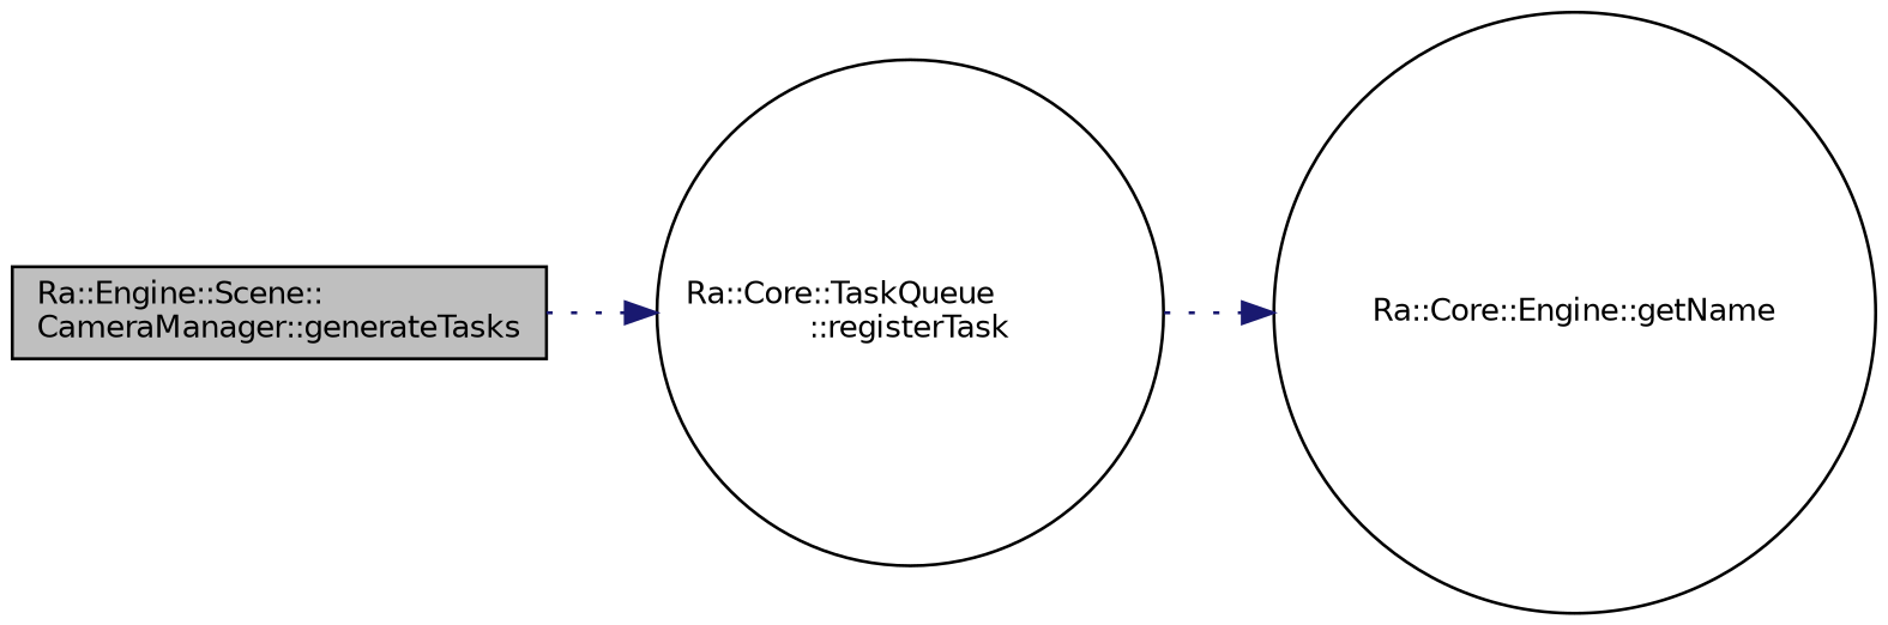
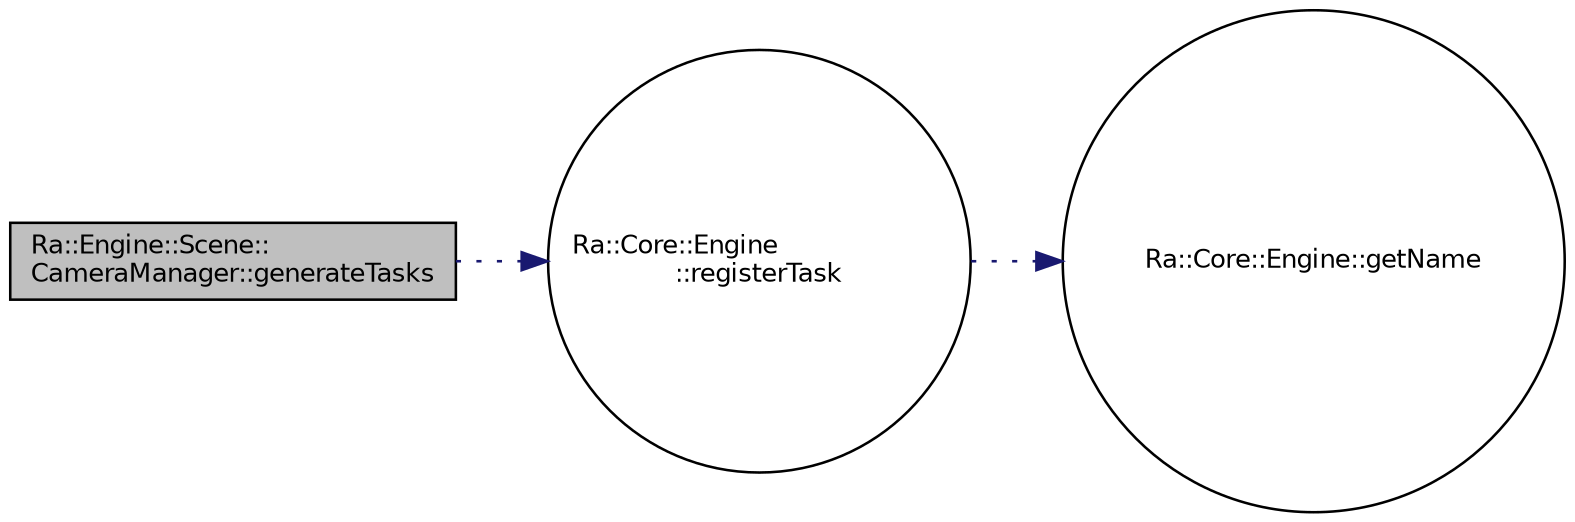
  digraph {
    rankdir=LR
    node [color=black fillcolor=white fontname=Helvetica fontsize=10 shape=circle style=filled]
    edge [color=midnightblue fontname=Helvetica fontsize=10 labelfontname=Helvetica labelfontsize=10 style=dotted]
    n1 [fillcolor=grey75 fontcolor=black height=0.2 label="Ra::Engine::Scene::\lCameraManager::generateTasks" shape=box width=0.4]
-   n2 [height=0.2 label="Ra::Core::TaskQueue\l::registerTask" width=0.4]
+   n2 [height=0.2 label="Ra::Core::Engine\l::registerTask" width=0.4]
    n3 [height=0.2 label="Ra::Core::Engine::getName" width=0.4]
    n1 -> n2
    n2 -> n3
  }
